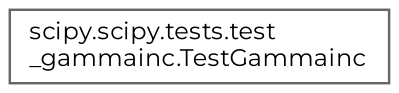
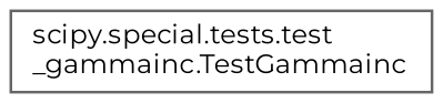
  digraph {
    rankdir=LR
    fontname=Montserrat
-   n1 [color=grey40 fillcolor=white fontname=Montserrat fontsize=10 height=0.2 label="scipy.scipy.tests.test\l_gammainc.TestGammainc" shape=box style=filled width=0.4]
+   n1 [color=grey40 fillcolor=white fontname=Montserrat fontsize=10 height=0.2 label="scipy.special.tests.test\l_gammainc.TestGammainc" shape=box style=filled width=0.4]
  }
